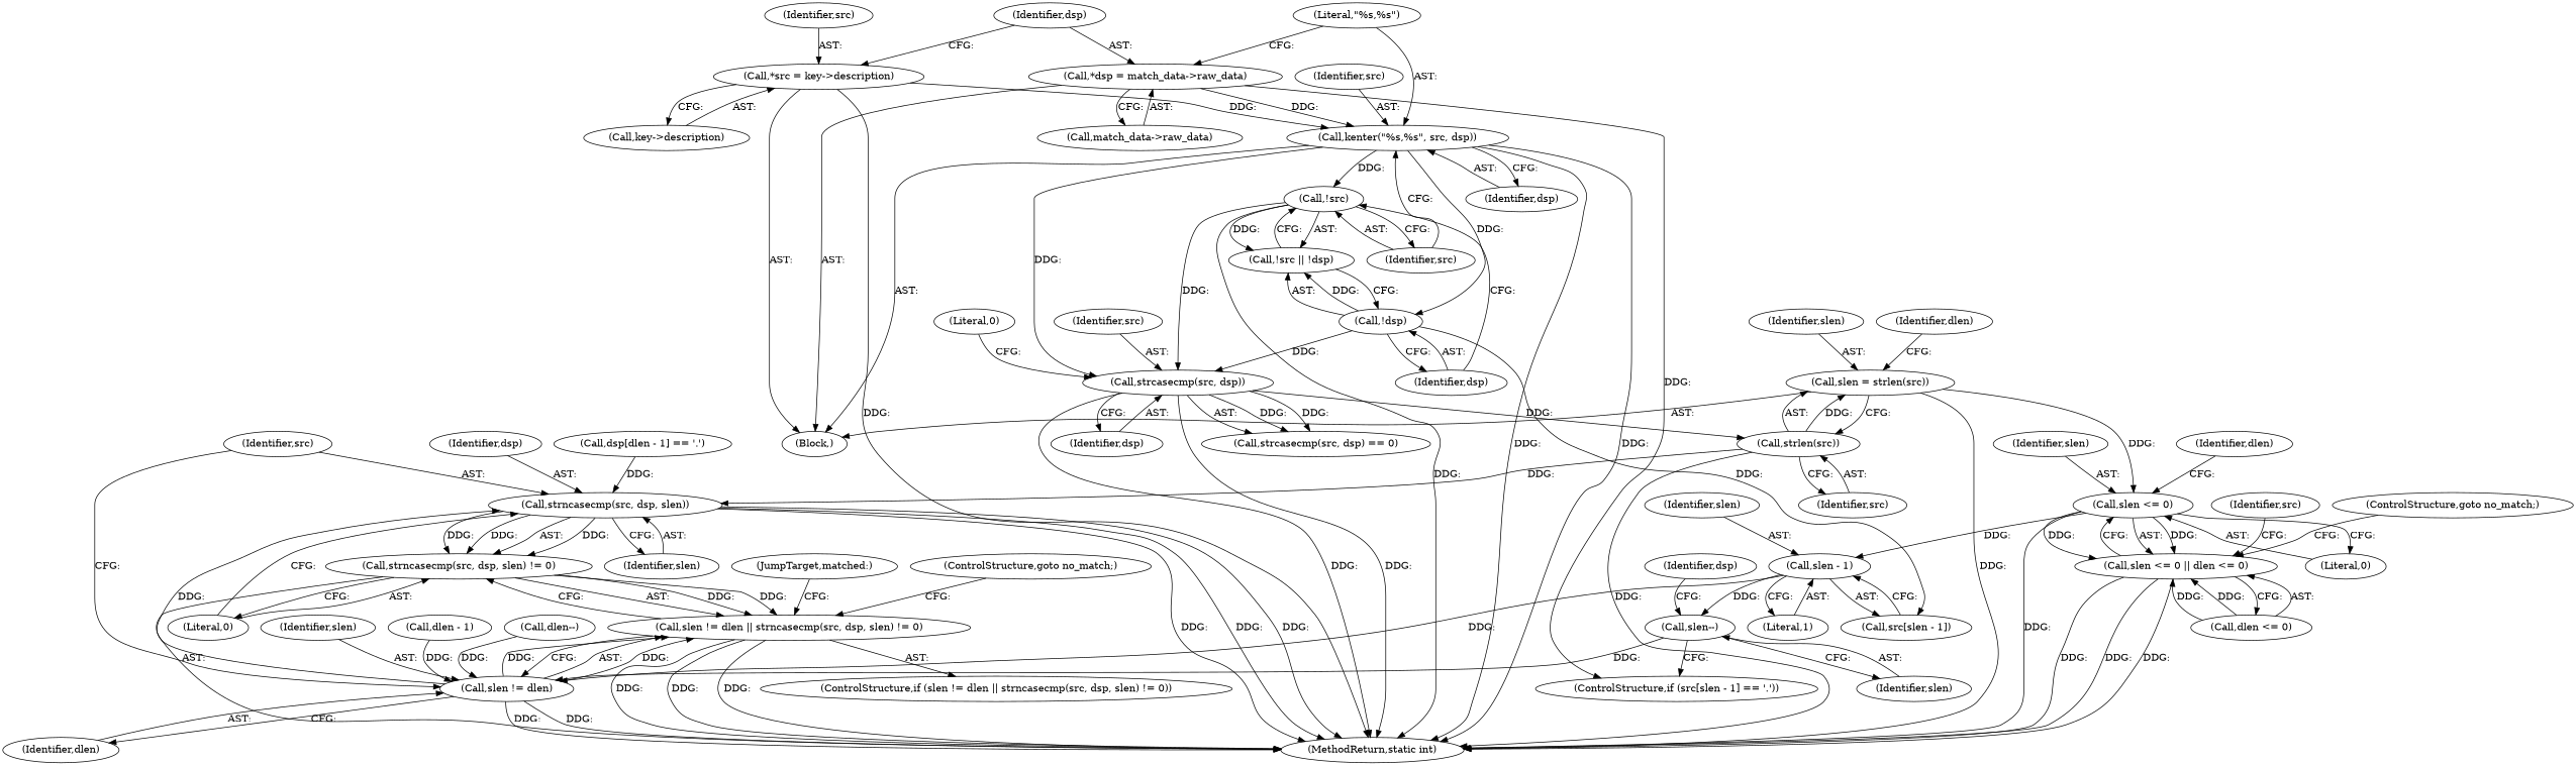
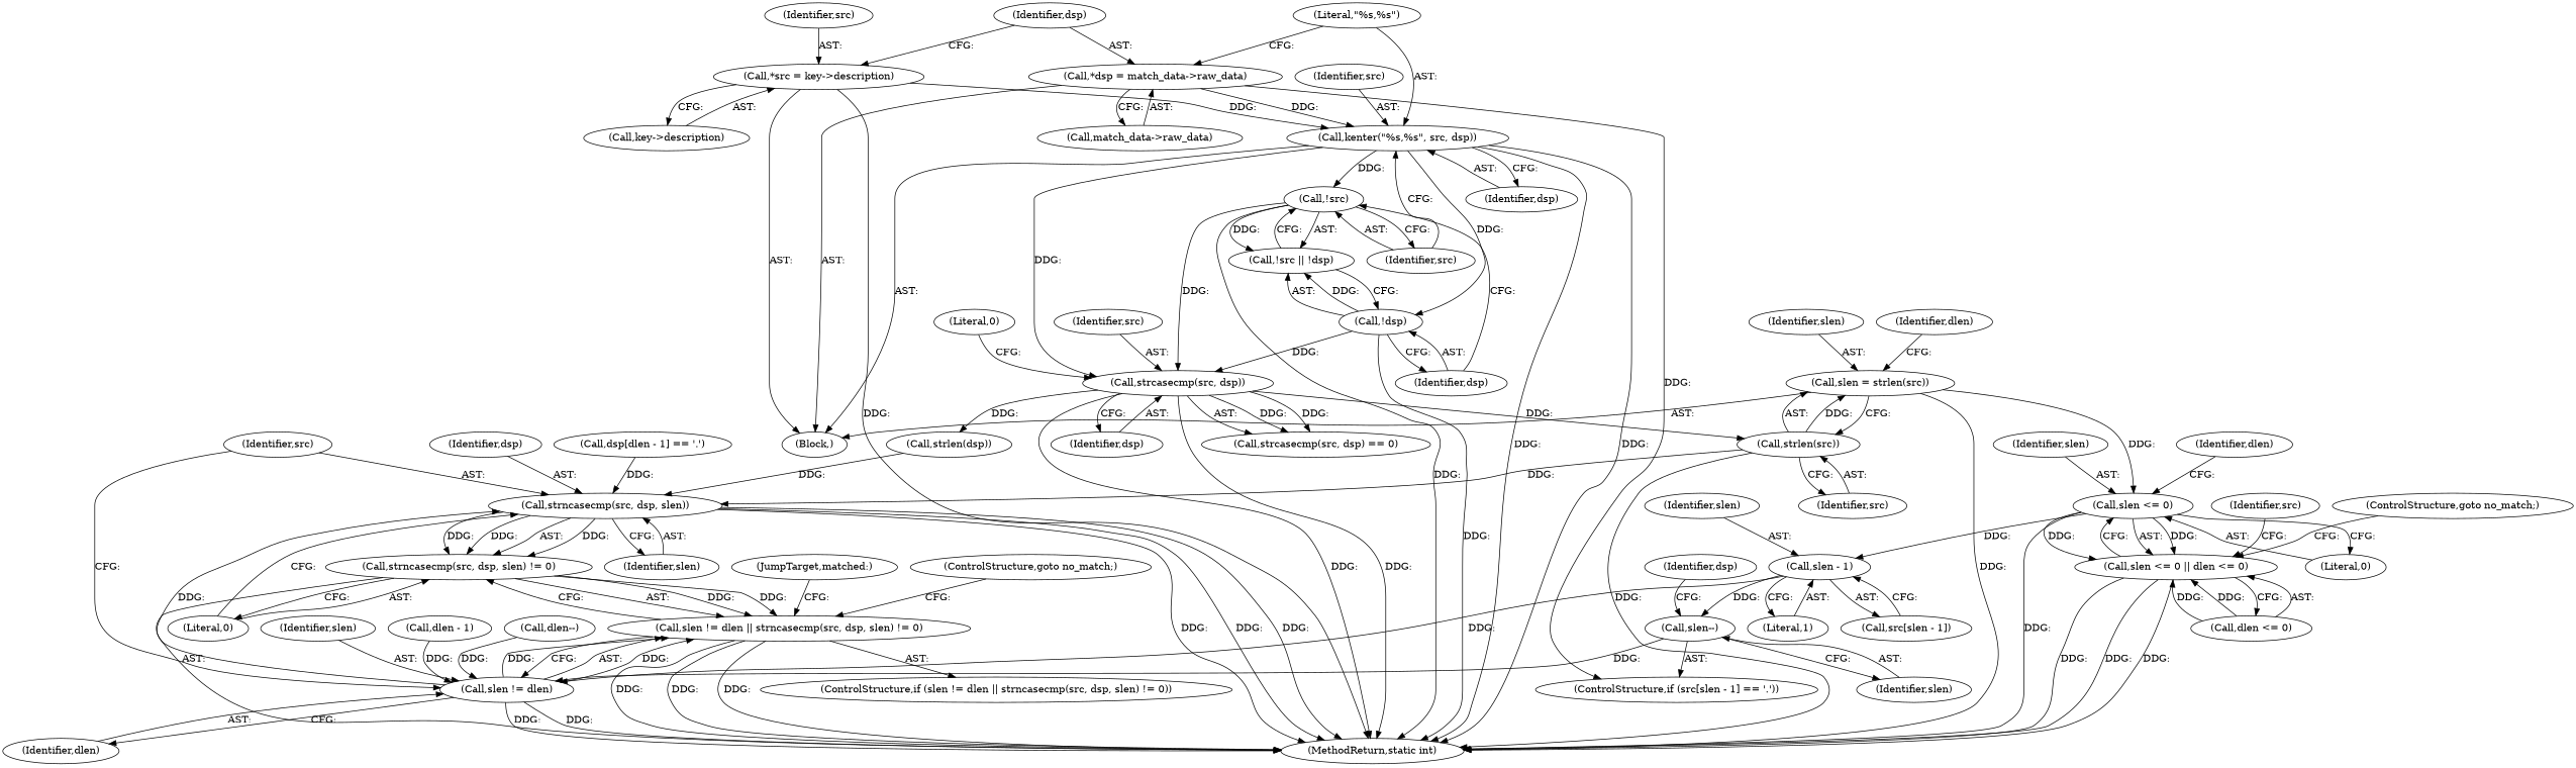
  digraph {
    n1 [label="(Call,slen = strlen(src))"]
    n2 [label="(Call,strlen(src))"]
    n3 [label="(Call,slen <= 0)"]
    n4 [label="(Block,)"]
    n5 [label="(MethodReturn,static int)"]
    n6 [label="(Call,strncasecmp(src, dsp, slen))"]
    n7 [label="(Identifier,src)"]
    n8 [label="(Call,slen <= 0 || dlen <= 0)"]
    n9 [label="(Call,slen - 1)"]
    n10 [label="(Literal,0)"]
    n11 [label="(Call,strncasecmp(src, dsp, slen) != 0)"]
    n12 [label="(Identifier,slen)"]
    n13 [label="(Call,strcasecmp(src, dsp))"]
+   n14 [label="(Call,strlen(dsp))"]
    n15 [label="(Call,strcasecmp(src, dsp) == 0)"]
    n16 [label="(Identifier,dsp)"]
    n17 [label="(Call,!src)"]
    n18 [label="(Call,!src || !dsp)"]
    n19 [label="(Identifier,src)"]
    n20 [label="(Call,!dsp)"]
    n21 [label="(Call,kenter(\"%s,%s\", src, dsp))"]
    n22 [label="(Identifier,dsp)"]
    n23 [label="(Identifier,dsp)"]
    n24 [label="(Call,*src = key->description)"]
    n25 [label="(Call,key->description)"]
    n26 [label="(Call,*dsp = match_data->raw_data)"]
    n27 [label="(Call,match_data->raw_data)"]
    n28 [label="(ControlStructure,if (src[slen - 1] == '.'))"]
    n29 [label="(Call,dlen <= 0)"]
    n30 [label="(Call,slen--)"]
    n31 [label="(Call,slen != dlen)"]
    n32 [label="(Call,src[slen - 1])"]
    n33 [label="(Literal,1)"]
    n34 [label="(Identifier,slen)"]
    n35 [label="(Call,slen != dlen || strncasecmp(src, dsp, slen) != 0)"]
    n36 [label="(Identifier,dlen)"]
    n37 [label="(ControlStructure,if (slen != dlen || strncasecmp(src, dsp, slen) != 0))"]
    n38 [label="(Literal,0)"]
    n39 [label="(Literal,0)"]
    n40 [label="(Identifier,dsp)"]
    n41 [label="(Identifier,src)"]
    n42 [label="(Identifier,slen)"]
    n43 [label="(Identifier,slen)"]
    n44 [label="(Call,dlen--)"]
    n45 [label="(ControlStructure,goto no_match;)"]
    n46 [label="(Literal,\"%s,%s\")"]
    n47 [label="(Identifier,src)"]
    n48 [label="(Identifier,src)"]
    n49 [label="(Identifier,dlen)"]
    n50 [label="(JumpTarget,matched:)"]
    n51 [label="(Identifier,dlen)"]
    n52 [label="(Identifier,slen)"]
    n53 [label="(ControlStructure,goto no_match;)"]
    n54 [label="(Identifier,src)"]
    n55 [label="(Identifier,slen)"]
    n56 [label="(Identifier,src)"]
    n57 [label="(Identifier,dsp)"]
    n58 [label="(Call,dlen - 1)"]
    n59 [label="(Call,dsp[dlen - 1] == '.')"]
    n60 [label="(Identifier,dsp)"]
    n1 -> n2 [label="CFG: "]
    n1 -> n3 [label="DDG: "]
    n1 -> n4 [label="AST: "]
    n1 -> n5 [label="DDG: "]
    n2 -> n1 [label="AST: "]
    n2 -> n1 [label="DDG: "]
    n2 -> n5 [label="DDG: "]
    n2 -> n6 [label="DDG: "]
    n2 -> n7 [label="CFG: "]
    n3 -> n5 [label="DDG: "]
    n3 -> n8 [label="AST: "]
    n3 -> n8 [label="DDG: "]
    n3 -> n8 [label="DDG: "]
    n3 -> n9 [label="DDG: "]
    n3 -> n10 [label="CFG: "]
    n6 -> n5 [label="DDG: "]
    n6 -> n5 [label="DDG: "]
    n6 -> n5 [label="DDG: "]
    n6 -> n11 [label="AST: "]
    n6 -> n11 [label="DDG: "]
    n6 -> n11 [label="DDG: "]
    n6 -> n11 [label="DDG: "]
    n6 -> n12 [label="CFG: "]
    n7 -> n2 [label="AST: "]
    n8 -> n3 [label="CFG: "]
    n8 -> n5 [label="DDG: "]
    n8 -> n5 [label="DDG: "]
    n8 -> n5 [label="DDG: "]
    n8 -> n29 [label="CFG: "]
    n9 -> n30 [label="DDG: "]
    n9 -> n31 [label="DDG: "]
    n9 -> n32 [label="AST: "]
    n9 -> n33 [label="CFG: "]
    n10 -> n3 [label="AST: "]
    n11 -> n5 [label="AST: "]
    n11 -> n35 [label="AST: "]
    n11 -> n35 [label="DDG: "]
    n11 -> n35 [label="DDG: "]
    n11 -> n38 [label="CFG: "]
    n12 -> n6 [label="AST: "]
    n13 -> n2 [label="DDG: "]
    n13 -> n5 [label="DDG: "]
    n13 -> n5 [label="DDG: "]
+   n13 -> n14 [label="DDG: "]
    n13 -> n15 [label="AST: "]
    n13 -> n15 [label="DDG: "]
    n13 -> n15 [label="DDG: "]
    n13 -> n16 [label="CFG: "]
+   n14 -> n6 [label="DDG: "]
    n16 -> n13 [label="AST: "]
    n17 -> n5 [label="DDG: "]
    n17 -> n13 [label="DDG: "]
    n17 -> n18 [label="AST: "]
    n17 -> n18 [label="DDG: "]
    n17 -> n19 [label="CFG: "]
    n18 -> n17 [label="CFG: "]
    n18 -> n20 [label="CFG: "]
    n19 -> n17 [label="AST: "]
    n19 -> n21 [label="CFG: "]
-   n20 -> n32 [label="DDG: "]
+   n20 -> n5 [label="DDG: "]
    n20 -> n13 [label="DDG: "]
    n20 -> n18 [label="AST: "]
    n20 -> n18 [label="DDG: "]
    n20 -> n23 [label="CFG: "]
    n21 -> n4 [label="AST: "]
    n21 -> n5 [label="DDG: "]
    n21 -> n5 [label="DDG: "]
    n21 -> n13 [label="DDG: "]
    n21 -> n17 [label="DDG: "]
    n21 -> n20 [label="DDG: "]
    n21 -> n22 [label="CFG: "]
    n22 -> n21 [label="AST: "]
    n23 -> n17 [label="CFG: "]
    n23 -> n20 [label="AST: "]
    n24 -> n4 [label="AST: "]
    n24 -> n5 [label="DDG: "]
    n24 -> n21 [label="DDG: "]
    n24 -> n25 [label="CFG: "]
    n25 -> n24 [label="AST: "]
    n26 -> n4 [label="AST: "]
    n26 -> n21 [label="DDG: "]
    n26 -> n27 [label="CFG: "]
    n26 -> n28 [label="DDG: "]
    n27 -> n26 [label="AST: "]
    n29 -> n8 [label="AST: "]
    n29 -> n8 [label="DDG: "]
    n29 -> n8 [label="DDG: "]
-   n30 -> n28 [label="CFG: "]
+   n30 -> n28 [label="AST: "]
    n30 -> n31 [label="DDG: "]
    n30 -> n34 [label="CFG: "]
    n31 -> n5 [label="DDG: "]
    n31 -> n5 [label="DDG: "]
    n31 -> n6 [label="DDG: "]
    n31 -> n35 [label="AST: "]
    n31 -> n35 [label="DDG: "]
    n31 -> n35 [label="DDG: "]
    n31 -> n36 [label="CFG: "]
    n32 -> n9 [label="CFG: "]
    n33 -> n9 [label="AST: "]
    n34 -> n30 [label="AST: "]
    n35 -> n5 [label="DDG: "]
    n35 -> n5 [label="DDG: "]
    n35 -> n5 [label="DDG: "]
    n35 -> n11 [label="CFG: "]
    n35 -> n31 [label="CFG: "]
    n35 -> n37 [label="AST: "]
    n36 -> n31 [label="AST: "]
    n38 -> n6 [label="CFG: "]
    n38 -> n11 [label="AST: "]
    n39 -> n13 [label="CFG: "]
    n40 -> n30 [label="CFG: "]
    n41 -> n8 [label="CFG: "]
    n42 -> n1 [label="AST: "]
    n43 -> n31 [label="AST: "]
    n44 -> n31 [label="DDG: "]
    n45 -> n8 [label="CFG: "]
    n46 -> n21 [label="AST: "]
    n46 -> n26 [label="CFG: "]
    n47 -> n13 [label="AST: "]
    n48 -> n24 [label="AST: "]
    n49 -> n1 [label="CFG: "]
    n50 -> n35 [label="CFG: "]
    n51 -> n3 [label="CFG: "]
    n52 -> n3 [label="AST: "]
    n53 -> n35 [label="CFG: "]
    n54 -> n21 [label="AST: "]
    n55 -> n9 [label="AST: "]
    n56 -> n6 [label="AST: "]
    n56 -> n31 [label="CFG: "]
    n57 -> n6 [label="AST: "]
    n58 -> n31 [label="DDG: "]
    n59 -> n6 [label="DDG: "]
    n60 -> n24 [label="CFG: "]
    n60 -> n26 [label="AST: "]
  }
